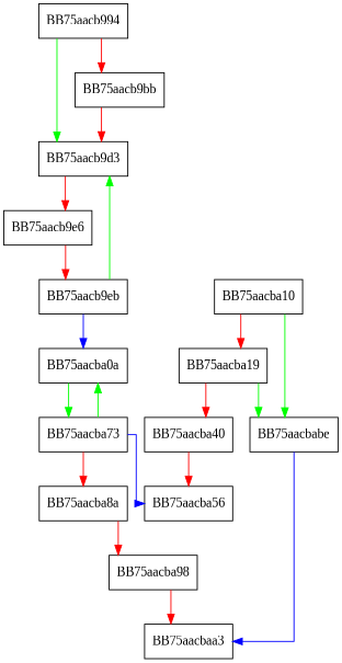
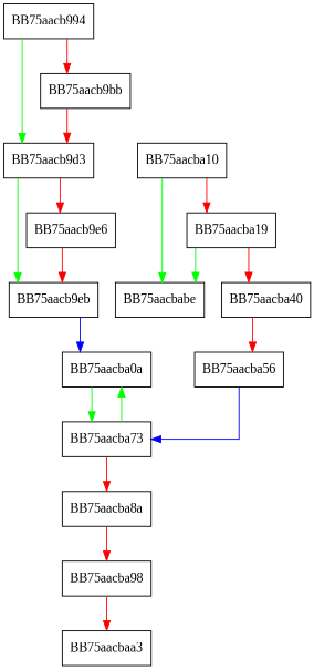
  digraph {
    fontname="Liberation Serif"
    splines=ortho
    node [fontname="Liberation Serif" shape=box]
    edge [color=red fontname="Liberation Serif"]
    BB75aacb994
    BB75aacb9d3
    BB75aacb9bb
    BB75aacb9eb
    BB75aacb9e6
    BB75aacba0a
    BB75aacba73
    BB75aacba8a
    BB75aacba10
    BB75aacbabe
    BB75aacba19
    BB75aacba98
    BB75aacbaa3
    BB75aacba40
    BB75aacba56
    BB75aacb994 -> BB75aacb9d3 [color=green]
    BB75aacb994 -> BB75aacb9bb
-   BB75aacb9eb -> BB75aacb9d3 [color=green]
+   BB75aacb9d3 -> BB75aacb9eb [color=green]
    BB75aacb9d3 -> BB75aacb9e6
    BB75aacb9bb -> BB75aacb9d3
    BB75aacb9eb -> BB75aacba0a [color=blue]
    BB75aacb9e6 -> BB75aacb9eb
    BB75aacba0a -> BB75aacba73 [color=green]
    BB75aacba73 -> BB75aacba0a [color=green]
    BB75aacba73 -> BB75aacba8a
    BB75aacba8a -> BB75aacba98
    BB75aacba10 -> BB75aacbabe [color=green]
    BB75aacba10 -> BB75aacba19
-   BB75aacbabe -> BB75aacbaa3 [color=blue]
    BB75aacba19 -> BB75aacbabe [color=green]
    BB75aacba19 -> BB75aacba40
    BB75aacba98 -> BB75aacbaa3
    BB75aacba40 -> BB75aacba56
-   BB75aacba73 -> BB75aacba56 [color=blue]
+   BB75aacba56 -> BB75aacba73 [color=blue]
  }
